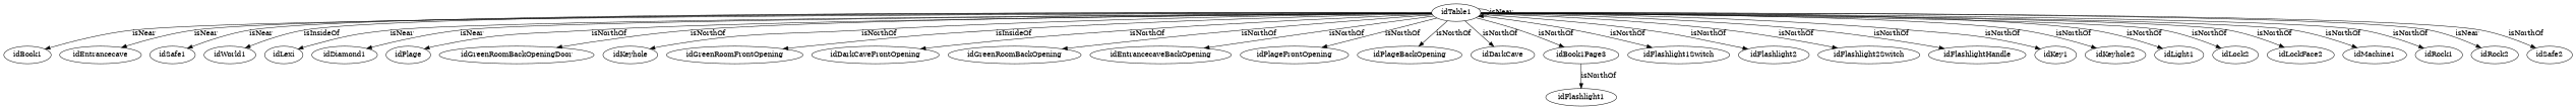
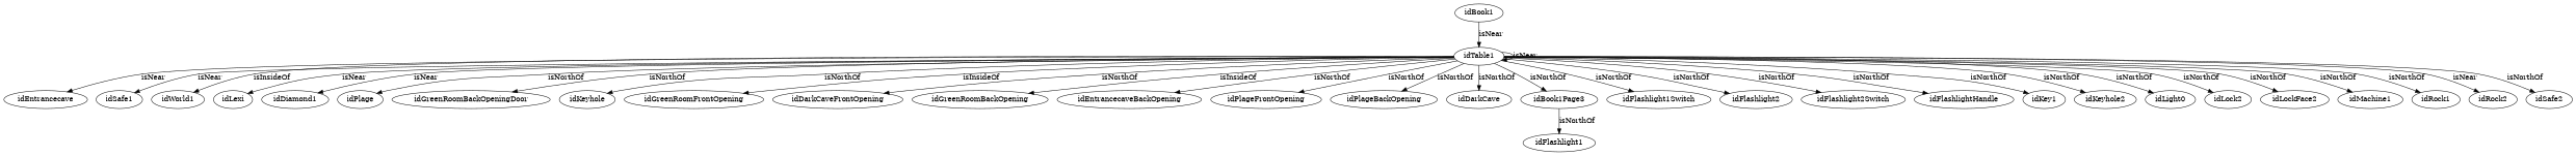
  digraph {
    node [node_type=entity_node]
    edge [edge_type=relationship]
    idTable1
    idBook1
    idEntrancecave
    idSafe1
    idWorld1
    idLexi
    idDiamond1
    idPlage
    idGreenRoomBackOpeningDoor
    n10 [label=idKeyhole]
    idGreenRoomFrontOpening
    idDarkCaveFrontOpening
    idGreenRoomBackOpening
    idEntrancecaveBackOpening
    idPlageFrontOpening
    idPlageBackOpening
    idDarkCave
    idBook1Page3
    idFlashlight1Switch
    idFlashlight2
    idFlashlight2Switch
    idFlashlightHandle
    idKey1
    idKeyhole2
-   idLight1
+   idLight1 [label=idLight0]
    idLock2
    idLockFace2
    idMachine1
    idRock1
    idRock2
    idSafe2
    idFlashlight1
    idTable1 -> idTable1 [label=isNear]
-   idTable1 -> idBook1 [label=isNear]
+   idBook1 -> idTable1 [label=isNear]
    idTable1 -> idEntrancecave [label=isNear]
    idTable1 -> idSafe1 [label=isNear]
    idTable1 -> idWorld1 [label=isInsideOf]
    idTable1 -> idLexi [label=isNear]
    idTable1 -> idDiamond1 [label=isNear]
    idTable1 -> idPlage [label=isNorthOf]
    idTable1 -> idGreenRoomBackOpeningDoor [label=isNorthOf]
    idTable1 -> n10 [label=isNorthOf]
    idTable1 -> idGreenRoomFrontOpening [label=isInsideOf]
    idTable1 -> idDarkCaveFrontOpening [label=isNorthOf]
-   idTable1 -> idGreenRoomBackOpening [label=isNorthOf]
+   idTable1 -> idGreenRoomBackOpening [label=isInsideOf]
    idTable1 -> idEntrancecaveBackOpening [label=isNorthOf]
    idTable1 -> idPlageFrontOpening [label=isNorthOf]
    idTable1 -> idPlageBackOpening [label=isNorthOf]
    idTable1 -> idDarkCave [label=isNorthOf]
    idTable1 -> idBook1Page3 [label=isNorthOf]
    idTable1 -> idFlashlight1Switch [label=isNorthOf]
    idTable1 -> idFlashlight2 [label=isNorthOf]
    idTable1 -> idFlashlight2Switch [label=isNorthOf]
    idTable1 -> idFlashlightHandle [label=isNorthOf]
    idTable1 -> idKey1 [label=isNorthOf]
    idTable1 -> idKeyhole2 [label=isNorthOf]
    idTable1 -> idLight1 [label=isNorthOf]
    idTable1 -> idLock2 [label=isNorthOf]
    idTable1 -> idLockFace2 [label=isNorthOf]
    idTable1 -> idMachine1 [label=isNorthOf]
    idTable1 -> idRock1 [label=isNorthOf]
    idTable1 -> idRock2 [label=isNear]
    idTable1 -> idSafe2 [label=isNorthOf]
    idBook1Page3 -> idFlashlight1 [label=isNorthOf]
  }
